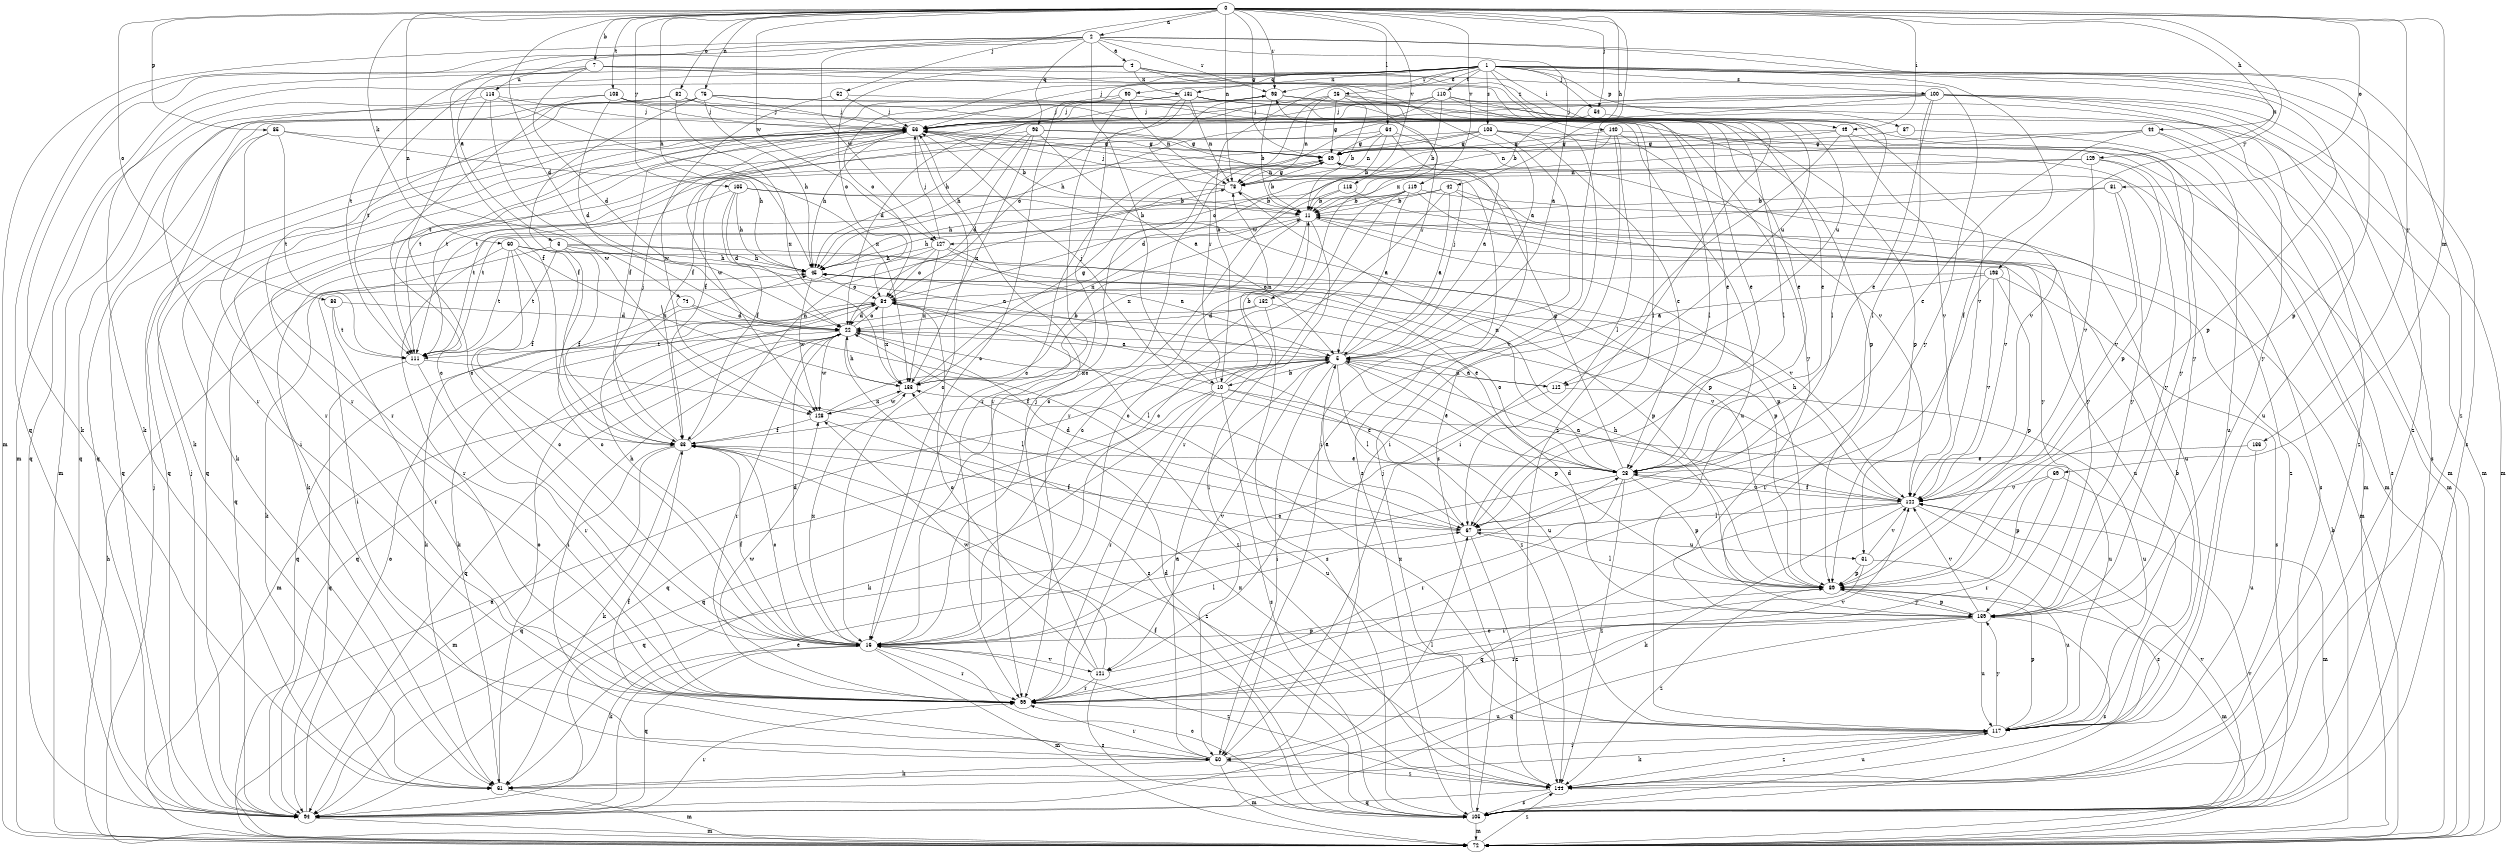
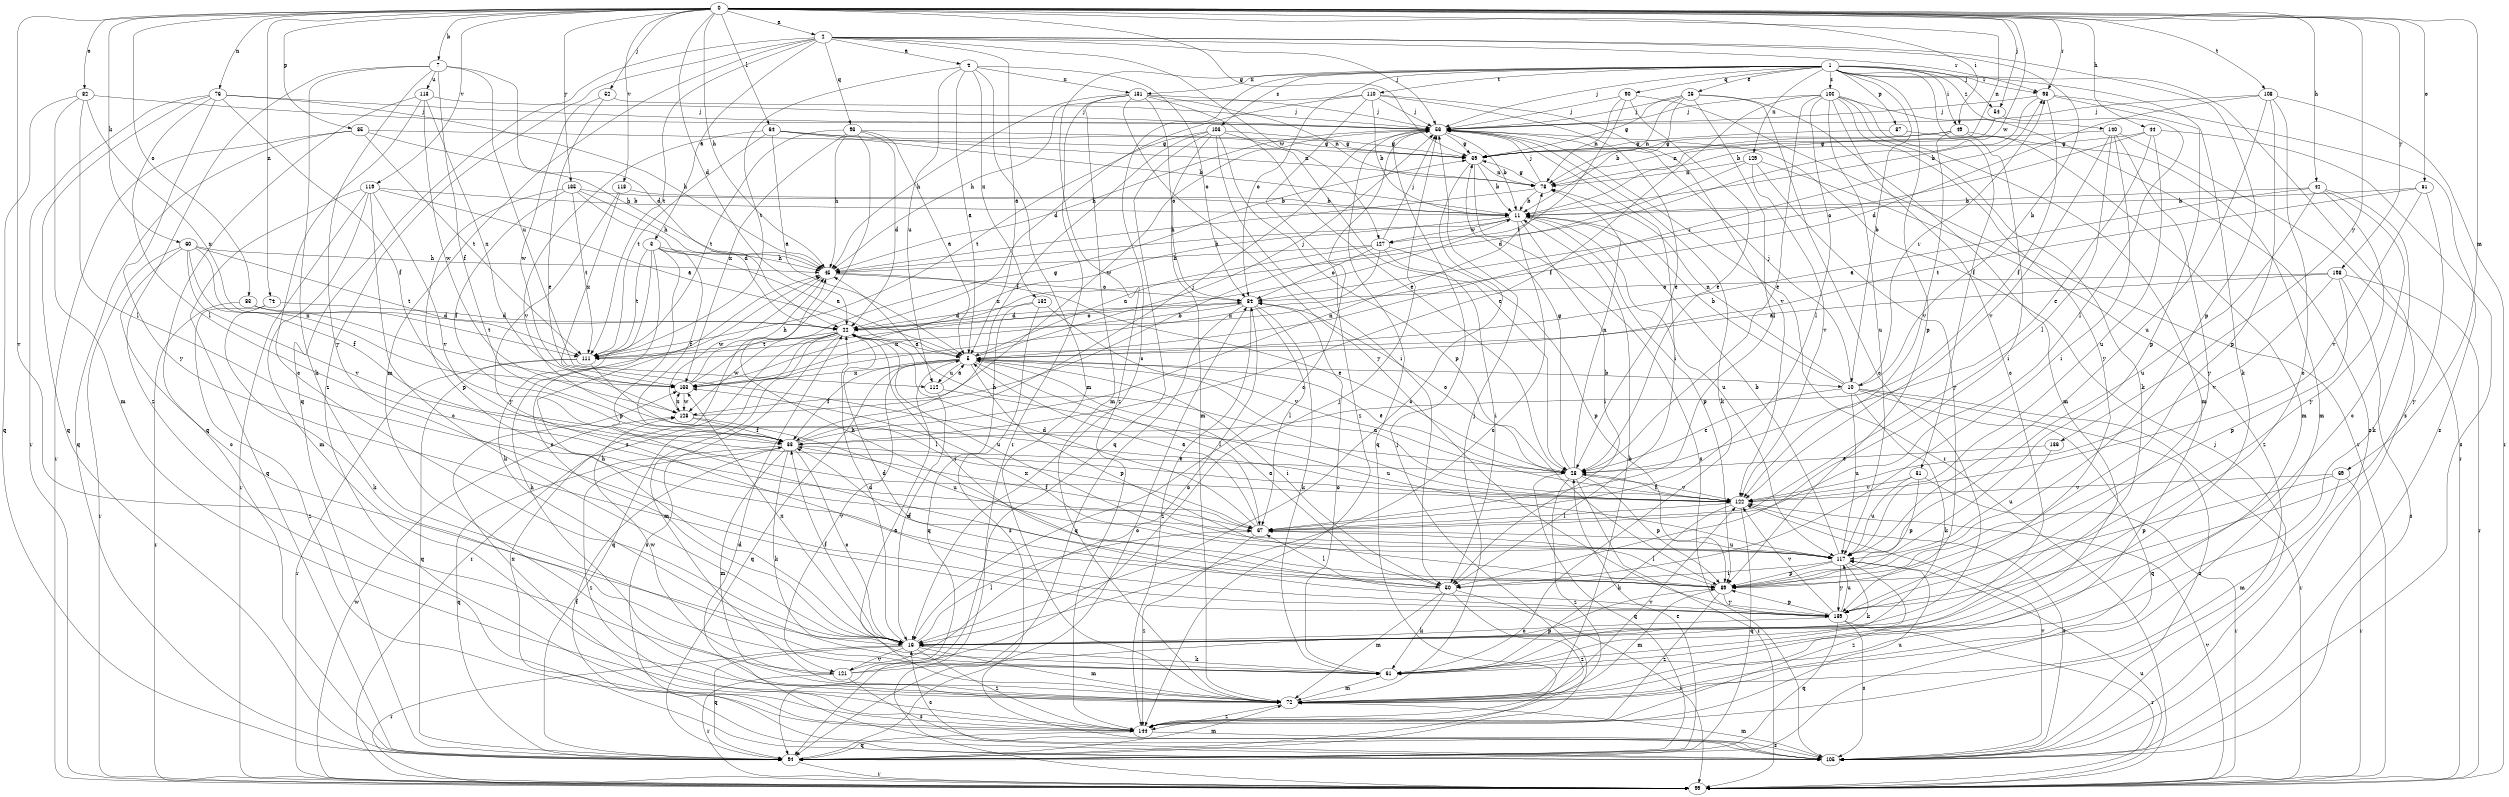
  strict digraph {
    0
    2
    7
    22
    39
    42
    44
    45
    49
    52
    54
    60
    64
    69
    74
    76
    78
    81
    82
    83
    85
    98
    108
    118
    119
    121
    127
    135
    136
    n30 [label=198]
    10
    56
    89
    144
    3
    4
    5
    72
    93
    94
    111
    61
    33
    112
    113
    139
    84
    105
    50
    99
    117
    128
    16
    11
    28
    122
    67
    133
    1
    26
    31
    87
    90
    100
    103
    110
    129
    131
    140
    132
    0 -> 2 [label=a]
    0 -> 7 [label=b]
    0 -> 22 [label=d]
    0 -> 39 [label=g]
    0 -> 42 [label=h]
    0 -> 44 [label=h]
    0 -> 45 [label=h]
    0 -> 49 [label=i]
    0 -> 52 [label=j]
    0 -> 54 [label=j]
    0 -> 60 [label=k]
    0 -> 64 [label=l]
    0 -> 69 [label=m]
    0 -> 74 [label=n]
    0 -> 76 [label=n]
    0 -> 78 [label=n]
    0 -> 81 [label=o]
    0 -> 82 [label=o]
    0 -> 83 [label=o]
    0 -> 85 [label=p]
    0 -> 98 [label=r]
    0 -> 108 [label=t]
    0 -> 118 [label=v]
    0 -> 119 [label=v]
    0 -> 121 [label=v]
    0 -> 127 [label=w]
    0 -> 135 [label=y]
    0 -> 136 [label=y]
    0 -> n30 [label=y]
    2 -> 98 [label=r]
    2 -> 127 [label=w]
    2 -> 10 [label=b]
+   2 -> 56 [label=j]
    2 -> 89 [label=p]
    2 -> 144 [label=z]
    2 -> 3 [label=a]
    2 -> 4 [label=a]
    2 -> 5 [label=a]
    2 -> 72 [label=m]
    2 -> 93 [label=q]
    2 -> 94 [label=q]
    2 -> 111 [label=t]
    7 -> 22 [label=d]
    7 -> 144 [label=z]
    7 -> 61 [label=k]
    7 -> 33 [label=f]
    7 -> 112 [label=u]
    7 -> 113 [label=u]
    7 -> 139 [label=y]
    22 -> 5 [label=a]
    22 -> 72 [label=m]
    22 -> 94 [label=q]
    22 -> 111 [label=t]
    22 -> 84 [label=o]
    22 -> 105 [label=s]
    22 -> 50 [label=i]
    22 -> 99 [label=r]
    22 -> 117 [label=u]
    22 -> 128 [label=w]
    39 -> 78 [label=n]
    39 -> 105 [label=s]
    39 -> 16 [label=c]
    39 -> 11 [label=b]
    42 -> 5 [label=a]
    42 -> 61 [label=k]
    42 -> 139 [label=y]
    42 -> 117 [label=u]
    42 -> 16 [label=c]
    42 -> 11 [label=b]
    44 -> 39 [label=g]
    44 -> 84 [label=o]
    44 -> 105 [label=s]
    44 -> 117 [label=u]
    44 -> 28 [label=e]
    45 -> 84 [label=o]
    45 -> 128 [label=w]
    45 -> 28 [label=e]
    49 -> 39 [label=g]
    49 -> 78 [label=n]
    49 -> 72 [label=m]
    49 -> 50 [label=i]
    49 -> 122 [label=v]
    52 -> 56 [label=j]
    52 -> 128 [label=w]
    52 -> 28 [label=e]
    54 -> 11 [label=b]
    54 -> 67 [label=l]
    60 -> 45 [label=h]
    60 -> 111 [label=t]
    60 -> 33 [label=f]
    60 -> 99 [label=r]
    60 -> 16 [label=c]
    60 -> 122 [label=v]
    60 -> 133 [label=x]
    64 -> 39 [label=g]
    64 -> 78 [label=n]
    64 -> 5 [label=a]
    64 -> 111 [label=t]
    64 -> 11 [label=b]
    64 -> 122 [label=v]
    69 -> 89 [label=p]
    69 -> 72 [label=m]
    69 -> 99 [label=r]
    69 -> 122 [label=v]
    74 -> 22 [label=d]
    74 -> 144 [label=z]
    74 -> 61 [label=k]
    76 -> 45 [label=h]
    76 -> 56 [label=j]
    76 -> 94 [label=q]
    76 -> 33 [label=f]
    76 -> 139 [label=y]
    76 -> 99 [label=r]
    76 -> 67 [label=l]
    78 -> 39 [label=g]
    78 -> 45 [label=h]
    78 -> 56 [label=j]
    78 -> 11 [label=b]
    81 -> 111 [label=t]
    81 -> 139 [label=y]
    81 -> 11 [label=b]
    81 -> 122 [label=v]
    82 -> 56 [label=j]
    82 -> 72 [label=m]
    82 -> 94 [label=q]
    82 -> 67 [label=l]
    82 -> 133 [label=x]
    83 -> 22 [label=d]
    83 -> 111 [label=t]
    83 -> 99 [label=r]
    85 -> 39 [label=g]
    85 -> 45 [label=h]
    85 -> 94 [label=q]
    85 -> 111 [label=t]
    85 -> 99 [label=r]
    98 -> 56 [label=j]
    98 -> 89 [label=p]
    98 -> 33 [label=f]
    98 -> 105 [label=s]
    98 -> 11 [label=b]
    108 -> 22 [label=d]
    108 -> 56 [label=j]
    108 -> 89 [label=p]
    108 -> 99 [label=r]
    108 -> 117 [label=u]
    108 -> 16 [label=c]
    118 -> 139 [label=y]
    118 -> 11 [label=b]
    118 -> 133 [label=x]
    119 -> 5 [label=a]
    119 -> 72 [label=m]
    119 -> 94 [label=q]
    119 -> 99 [label=r]
    119 -> 16 [label=c]
    119 -> 11 [label=b]
    119 -> 122 [label=v]
    121 -> 56 [label=j]
    121 -> 89 [label=p]
    121 -> 84 [label=o]
    121 -> 105 [label=s]
    121 -> 99 [label=r]
    121 -> 128 [label=w]
    127 -> 45 [label=h]
    127 -> 56 [label=j]
    127 -> 89 [label=p]
    127 -> 5 [label=a]
    127 -> 84 [label=o]
    127 -> 50 [label=i]
    127 -> 133 [label=x]
    135 -> 22 [label=d]
    135 -> 45 [label=h]
    135 -> 89 [label=p]
    135 -> 111 [label=t]
    135 -> 33 [label=f]
    135 -> 11 [label=b]
    136 -> 117 [label=u]
    136 -> 28 [label=e]
    n30 -> 89 [label=p]
    n30 -> 5 [label=a]
    n30 -> 84 [label=o]
    n30 -> 105 [label=s]
    n30 -> 99 [label=r]
    n30 -> 122 [label=v]
    10 -> 78 [label=n]
    10 -> 98 [label=r]
    10 -> 56 [label=j]
    10 -> 94 [label=q]
    10 -> 61 [label=k]
    10 -> 105 [label=s]
    10 -> 99 [label=r]
    10 -> 117 [label=u]
    10 -> 11 [label=b]
    10 -> 28 [label=e]
    56 -> 39 [label=g]
    56 -> 45 [label=h]
    56 -> 94 [label=q]
    56 -> 61 [label=k]
    56 -> 50 [label=i]
    56 -> 99 [label=r]
    56 -> 128 [label=w]
    56 -> 16 [label=c]
    56 -> 11 [label=b]
    89 -> 45 [label=h]
    89 -> 144 [label=z]
    89 -> 72 [label=m]
    89 -> 139 [label=y]
    89 -> 67 [label=l]
    144 -> 94 [label=q]
    144 -> 105 [label=s]
    144 -> 117 [label=u]
    144 -> 133 [label=x]
    3 -> 45 [label=h]
    3 -> 89 [label=p]
    3 -> 5 [label=a]
    3 -> 111 [label=t]
    3 -> 61 [label=k]
    3 -> 33 [label=f]
    3 -> 16 [label=c]
    4 -> 5 [label=a]
    4 -> 72 [label=m]
    4 -> 111 [label=t]
    4 -> 112 [label=u]
    4 -> 84 [label=o]
    4 -> 131 [label=x]
    4 -> 132 [label=x]
    5 -> 98 [label=r]
    5 -> 121 [label=v]
    5 -> 10 [label=b]
    5 -> 56 [label=j]
    5 -> 89 [label=p]
    5 -> 94 [label=q]
    5 -> 33 [label=f]
    5 -> 112 [label=u]
    5 -> 50 [label=i]
    5 -> 28 [label=e]
    5 -> 67 [label=l]
    5 -> 133 [label=x]
    72 -> 45 [label=h]
    72 -> 56 [label=j]
    72 -> 144 [label=z]
    72 -> 5 [label=a]
    72 -> 11 [label=b]
    72 -> 122 [label=v]
    93 -> 22 [label=d]
    93 -> 39 [label=g]
    93 -> 45 [label=h]
    93 -> 5 [label=a]
    93 -> 111 [label=t]
    93 -> 105 [label=s]
    93 -> 133 [label=x]
    94 -> 56 [label=j]
    94 -> 72 [label=m]
    94 -> 84 [label=o]
    94 -> 99 [label=r]
    94 -> 28 [label=e]
    111 -> 94 [label=q]
    111 -> 99 [label=r]
    111 -> 67 [label=l]
    61 -> 72 [label=m]
    61 -> 84 [label=o]
    33 -> 78 [label=n]
    33 -> 56 [label=j]
    33 -> 144 [label=z]
    33 -> 72 [label=m]
    33 -> 94 [label=q]
    33 -> 61 [label=k]
    33 -> 16 [label=c]
    33 -> 28 [label=e]
    112 -> 5 [label=a]
    112 -> 117 [label=u]
    112 -> 16 [label=c]
    113 -> 56 [label=j]
    113 -> 94 [label=q]
    113 -> 128 [label=w]
    113 -> 16 [label=c]
    113 -> 133 [label=x]
    139 -> 22 [label=d]
    139 -> 89 [label=p]
    139 -> 94 [label=q]
    139 -> 105 [label=s]
    139 -> 99 [label=r]
    139 -> 117 [label=u]
    139 -> 16 [label=c]
    139 -> 122 [label=v]
    84 -> 22 [label=d]
    84 -> 144 [label=z]
    84 -> 94 [label=q]
    84 -> 61 [label=k]
    84 -> 67 [label=l]
    84 -> 133 [label=x]
    105 -> 22 [label=d]
    105 -> 56 [label=j]
    105 -> 72 [label=m]
    105 -> 33 [label=f]
    105 -> 16 [label=c]
    105 -> 122 [label=v]
    50 -> 144 [label=z]
    50 -> 5 [label=a]
    50 -> 72 [label=m]
    50 -> 61 [label=k]
    50 -> 33 [label=f]
    50 -> 99 [label=r]
    50 -> 67 [label=l]
    99 -> 117 [label=u]
    99 -> 128 [label=w]
    99 -> 122 [label=v]
    117 -> 89 [label=p]
    117 -> 144 [label=z]
    117 -> 61 [label=k]
    117 -> 139 [label=y]
    117 -> 50 [label=i]
    117 -> 11 [label=b]
    117 -> 133 [label=x]
    128 -> 33 [label=f]
    128 -> 117 [label=u]
    128 -> 11 [label=b]
    128 -> 133 [label=x]
    16 -> 22 [label=d]
    16 -> 45 [label=h]
    16 -> 121 [label=v]
    16 -> 144 [label=z]
    16 -> 72 [label=m]
    16 -> 94 [label=q]
    16 -> 61 [label=k]
    16 -> 33 [label=f]
    16 -> 99 [label=r]
    16 -> 67 [label=l]
    16 -> 133 [label=x]
    11 -> 45 [label=h]
    11 -> 127 [label=w]
    11 -> 89 [label=p]
    11 -> 50 [label=i]
    11 -> 117 [label=u]
    11 -> 16 [label=c]
    11 -> 133 [label=x]
    28 -> 39 [label=g]
    28 -> 78 [label=n]
    28 -> 89 [label=p]
    28 -> 144 [label=z]
    28 -> 94 [label=q]
    28 -> 84 [label=o]
    28 -> 99 [label=r]
    28 -> 122 [label=v]
    122 -> 45 [label=h]
    122 -> 5 [label=a]
    122 -> 94 [label=q]
    122 -> 61 [label=k]
    122 -> 105 [label=s]
    122 -> 28 [label=f]
    122 -> 67 [label=l]
    67 -> 22 [label=d]
    67 -> 144 [label=z]
    67 -> 5 [label=a]
    67 -> 33 [label=f]
-   67 -> 31 [label=u]
+   67 -> 117 [label=u]
    133 -> 39 [label=g]
-   133 -> 22 [label=h]
+   133 -> 45 [label=h]
    133 -> 128 [label=w]
    1 -> 49 [label=i]
    1 -> 54 [label=j]
    1 -> 98 [label=r]
    1 -> 10 [label=b]
    1 -> 56 [label=j]
    1 -> 89 [label=p]
    1 -> 144 [label=z]
    1 -> 61 [label=k]
    1 -> 84 [label=o]
    1 -> 105 [label=s]
    1 -> 16 [label=c]
    1 -> 26 [label=e]
    1 -> 31 [label=f]
    1 -> 87 [label=p]
    1 -> 90 [label=q]
    1 -> 100 [label=s]
    1 -> 103 [label=s]
    1 -> 110 [label=t]
    1 -> 129 [label=x]
    1 -> 131 [label=x]
    1 -> 140 [label=z]
    26 -> 39 [label=g]
    26 -> 78 [label=n]
    26 -> 56 [label=j]
    26 -> 72 [label=m]
    26 -> 16 [label=c]
    26 -> 11 [label=b]
    26 -> 67 [label=l]
    31 -> 89 [label=p]
    31 -> 99 [label=r]
    31 -> 117 [label=u]
    31 -> 122 [label=v]
    87 -> 39 [label=g]
    87 -> 72 [label=m]
    90 -> 78 [label=n]
    90 -> 56 [label=j]
    90 -> 111 [label=t]
    90 -> 99 [label=r]
    90 -> 28 [label=e]
    100 -> 56 [label=j]
    100 -> 72 [label=m]
    100 -> 61 [label=k]
    100 -> 33 [label=f]
    100 -> 139 [label=y]
    100 -> 105 [label=s]
    100 -> 117 [label=u]
    100 -> 16 [label=c]
    100 -> 28 [label=e]
    100 -> 67 [label=l]
    103 -> 39 [label=g]
    103 -> 89 [label=p]
    103 -> 72 [label=m]
    103 -> 94 [label=q]
    103 -> 111 [label=t]
    103 -> 33 [label=f]
    103 -> 50 [label=i]
    103 -> 28 [label=e]
    110 -> 22 [label=d]
    110 -> 45 [label=h]
    110 -> 56 [label=j]
    110 -> 144 [label=z]
    110 -> 11 [label=b]
    110 -> 28 [label=e]
    110 -> 122 [label=v]
    129 -> 22 [label=d]
    129 -> 78 [label=n]
    129 -> 144 [label=z]
    129 -> 139 [label=y]
    129 -> 122 [label=v]
    131 -> 45 [label=h]
    131 -> 78 [label=n]
    131 -> 56 [label=j]
    131 -> 72 [label=m]
    131 -> 139 [label=y]
    131 -> 84 [label=o]
    131 -> 99 [label=r]
    131 -> 28 [label=e]
    140 -> 39 [label=g]
    140 -> 139 [label=y]
    140 -> 50 [label=i]
    140 -> 99 [label=r]
    140 -> 122 [label=v]
    140 -> 67 [label=l]
    132 -> 22 [label=d]
    132 -> 94 [label=q]
    132 -> 105 [label=s]
    132 -> 122 [label=v]
  }
